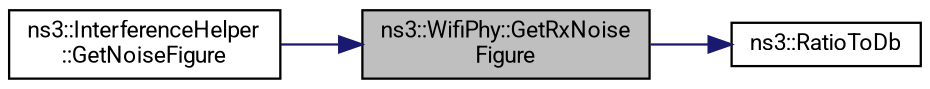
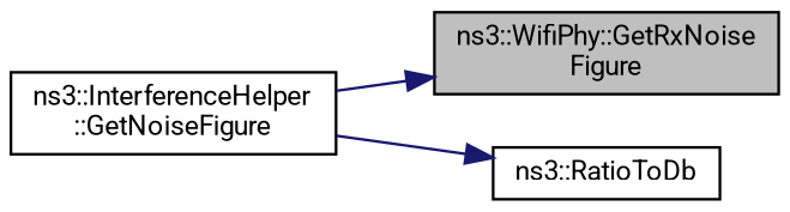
  digraph {
    fontname=Roboto
    rankdir=LR
    node [color=black fillcolor=white fontname=Roboto fontsize=10 shape=record style=filled]
    edge [color=midnightblue fontname=Roboto fontsize=10 labelfontname=Helvetica labelfontsize=10 style=solid]
    n1 [fillcolor=grey75 fontcolor=black height=0.2 label="ns3::WifiPhy::GetRxNoise\lFigure" width=0.4]
    n2 [height=0.2 label="ns3::RatioToDb" width=0.4]
    n3 [height=0.2 label="ns3::InterferenceHelper\l::GetNoiseFigure" width=0.4]
-   n1 -> n2
+   n3 -> n2
    n3 -> n1
  }
